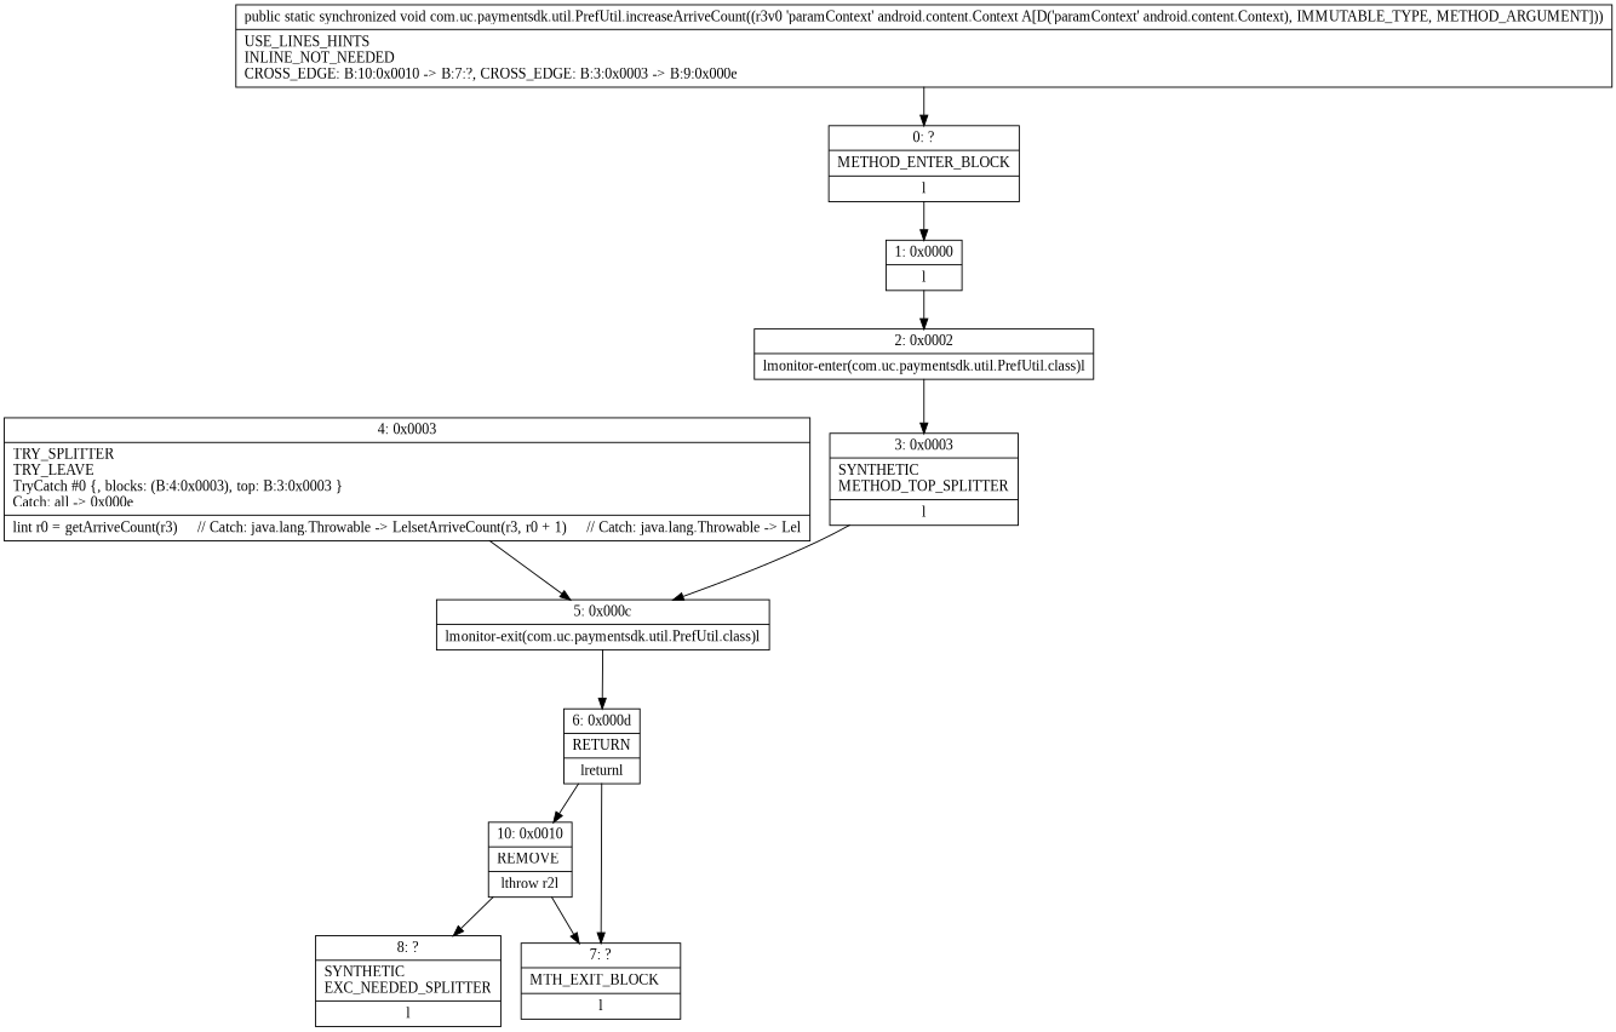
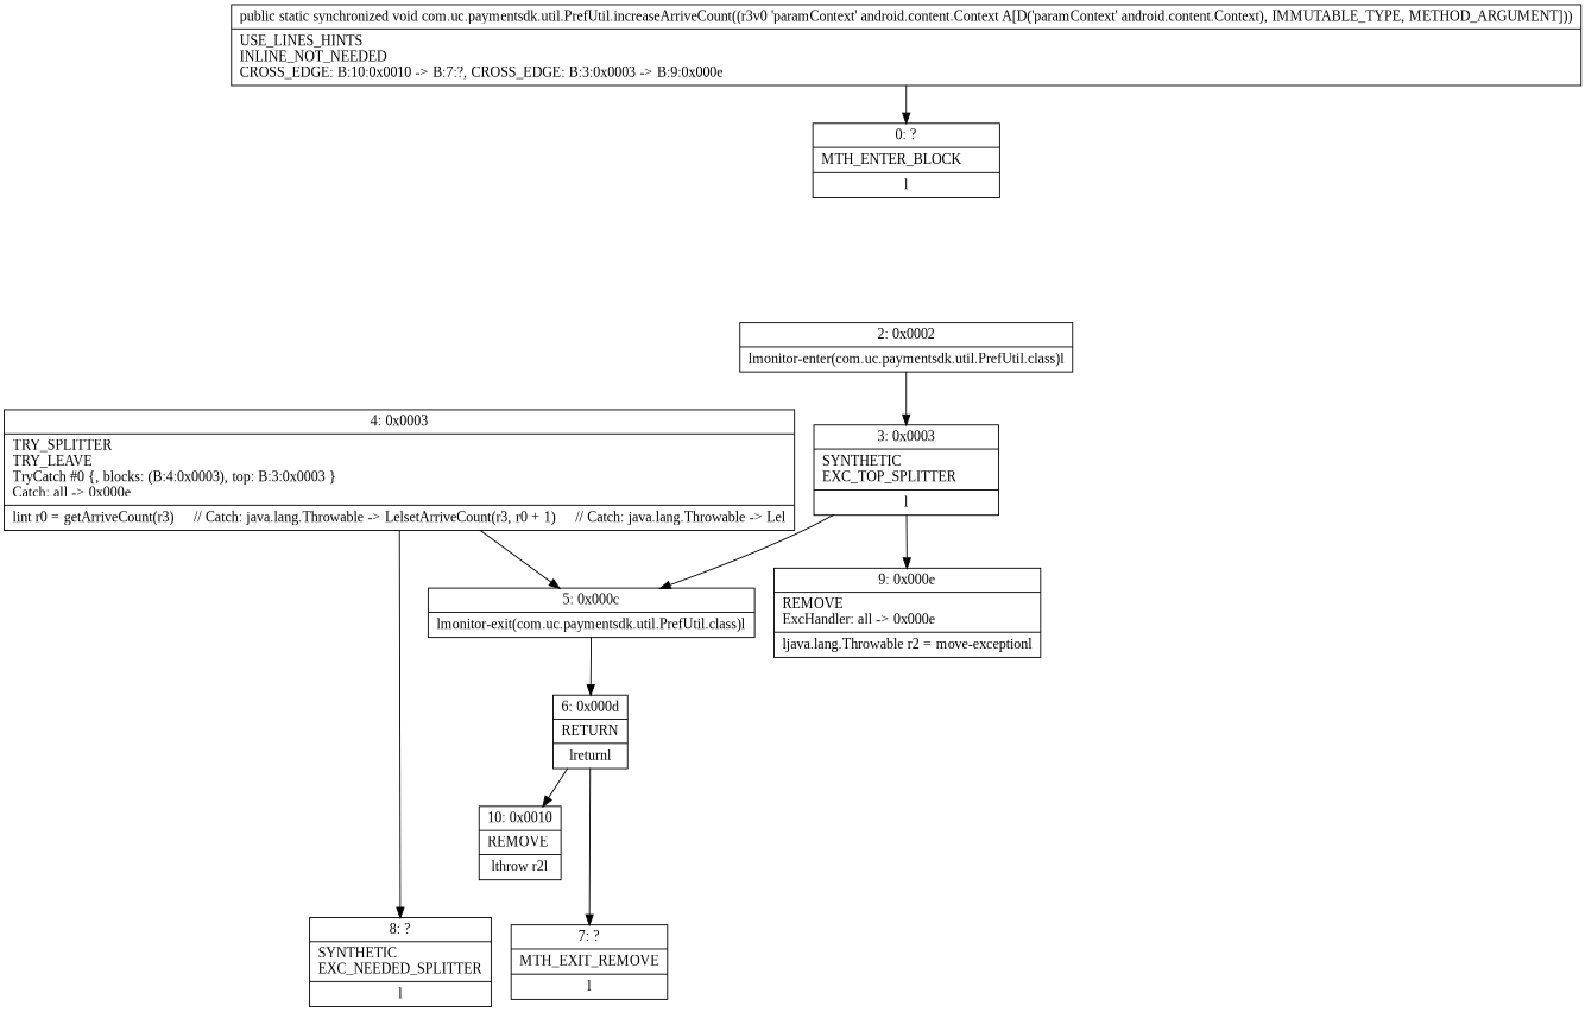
  digraph {
    fontname="Liberation Serif"
    node [fontname="Liberation Serif" shape=record]
    edge [fontname="Liberation Serif"]
-   n1 [label="{0\:\ ?|METHOD_ENTER_BLOCK\l|l}"]
-   n2 [label="{1\:\ 0x0000|l}"]
+   n1 [label="{0\:\ ?|MTH_ENTER_BLOCK\l|l}"]
    n3 [label="{2\:\ 0x0002|lmonitor\-enter(com.uc.paymentsdk.util.PrefUtil.class)l}"]
-   n4 [label="{3\:\ 0x0003|SYNTHETIC\lMETHOD_TOP_SPLITTER\l|l}"]
+   n4 [label="{3\:\ 0x0003|SYNTHETIC\lEXC_TOP_SPLITTER\l|l}"]
+   n5 [label="{9\:\ 0x000e|REMOVE\lExcHandler: all \-\> 0x000e\l|ljava.lang.Throwable r2 = move\-exceptionl}"]
    n6 [label="{5\:\ 0x000c|lmonitor\-exit(com.uc.paymentsdk.util.PrefUtil.class)l}"]
    n7 [label="{4\:\ 0x0003|TRY_SPLITTER\lTRY_LEAVE\lTryCatch #0 \{, blocks: (B:4:0x0003), top: B:3:0x0003 \}\lCatch: all \-\> 0x000e\l|lint r0 = getArriveCount(r3)     \/\/ Catch: java.lang.Throwable \-\> LelsetArriveCount(r3, r0 + 1)     \/\/ Catch: java.lang.Throwable \-\> Lel}"]
    n8 [label="{8\:\ ?|SYNTHETIC\lEXC_NEEDED_SPLITTER\l|l}"]
    n9 [label="{6\:\ 0x000d|RETURN\l|lreturnl}"]
-   n10 [label="{7\:\ ?|MTH_EXIT_BLOCK\l|l}"]
+   n10 [label="{7\:\ ?|MTH_EXIT_REMOVE\l|l}"]
    n11 [label="{10\:\ 0x0010|REMOVE\l|lthrow r2l}"]
    n12 [label="{public static synchronized void com.uc.paymentsdk.util.PrefUtil.increaseArriveCount((r3v0 'paramContext' android.content.Context A[D('paramContext' android.content.Context), IMMUTABLE_TYPE, METHOD_ARGUMENT]))  | USE_LINES_HINTS\lINLINE_NOT_NEEDED\lCROSS_EDGE: B:10:0x0010 \-\> B:7:?, CROSS_EDGE: B:3:0x0003 \-\> B:9:0x000e\l}"]
-   n1 -> n2
-   n2 -> n3
    n3 -> n4
+   n4 -> n5
    n4 -> n6
    n6 -> n9
    n7 -> n6
-   n11 -> n8
+   n7 -> n8
    n9 -> n10
    n9 -> n11
-   n11 -> n10
    n12 -> n1
  }
